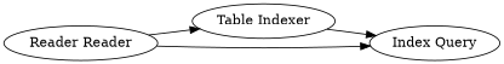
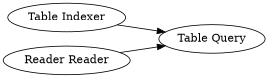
  digraph {
    rankdir=LR
    n1 [label="Table Indexer"]
-   n2 [label="Index Query"]
+   n2 [label="Table Query"]
    n3 [label="Reader Reader"]
    n1 -> n2
-   n3 -> n1
    n3 -> n2
  }
